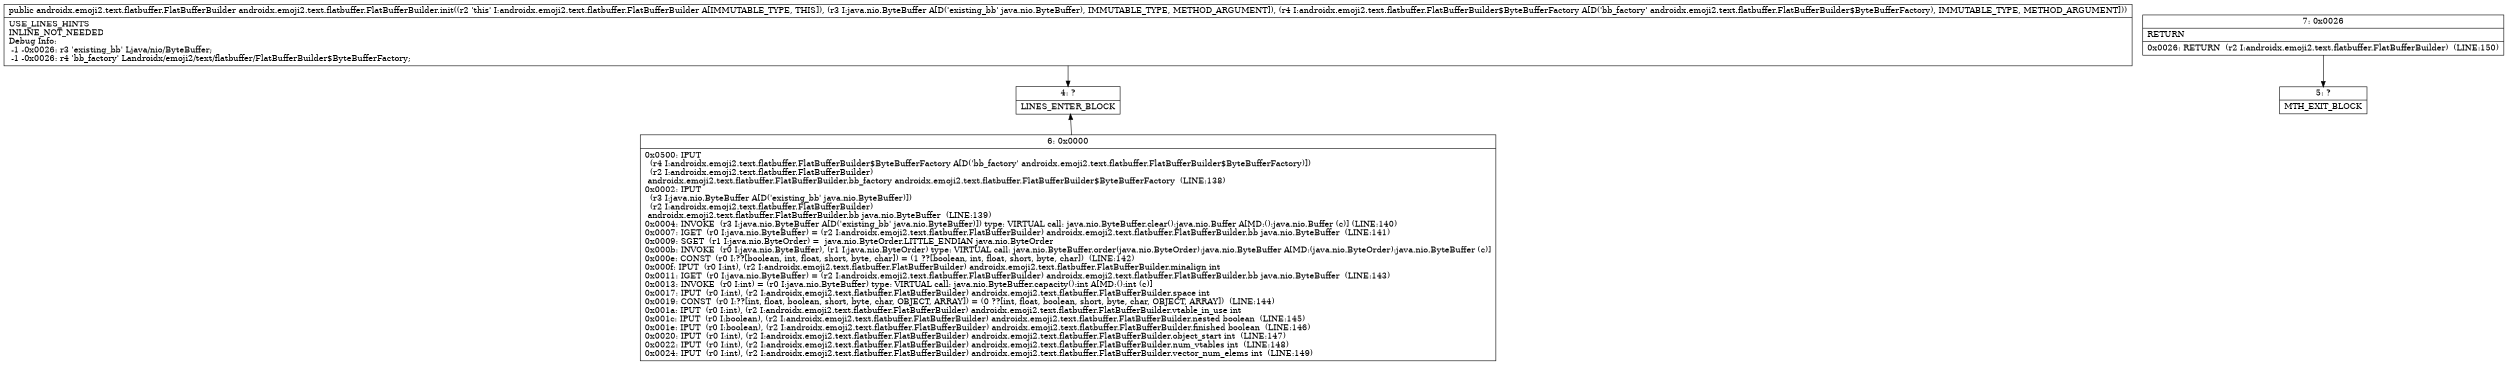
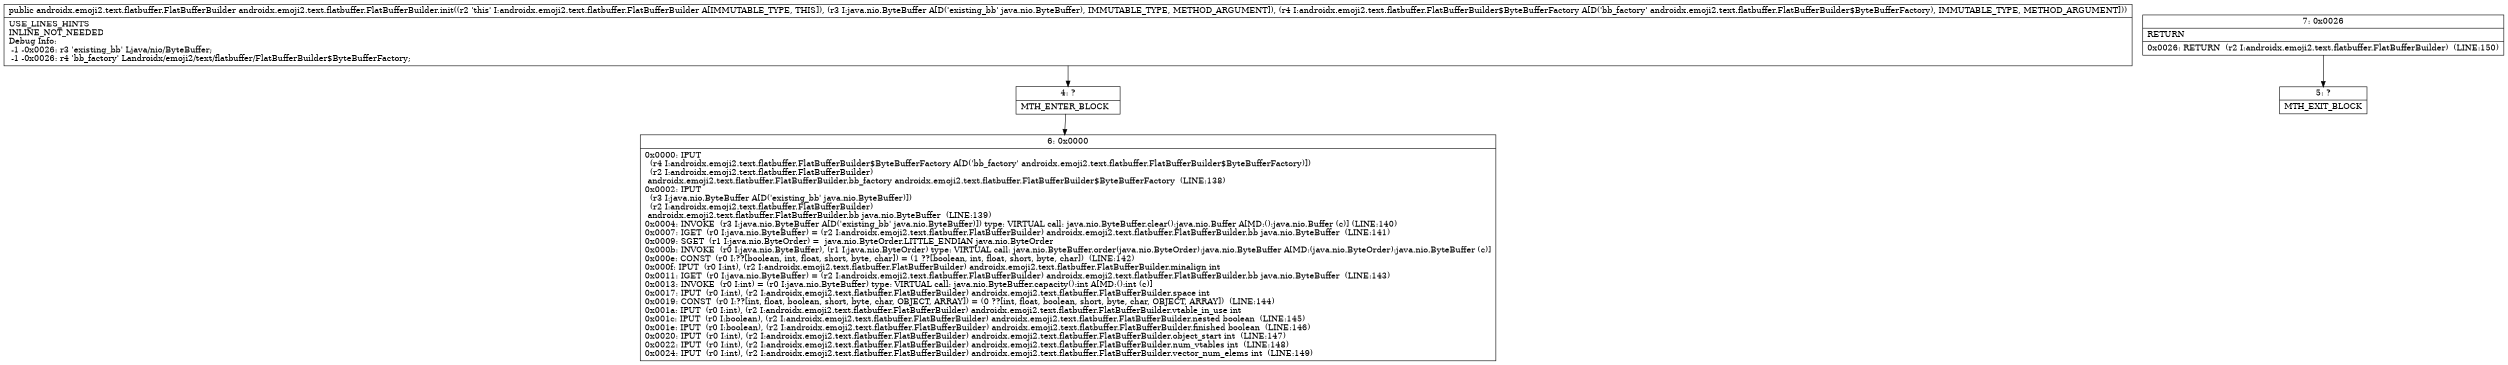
  digraph {
    node [shape=record]
-   n1 [label="{4\:\ ?|LINES_ENTER_BLOCK\l}"]
-   n2 [label="{6\:\ 0x0000|0x0500: IPUT  \l  (r4 I:androidx.emoji2.text.flatbuffer.FlatBufferBuilder$ByteBufferFactory A[D('bb_factory' androidx.emoji2.text.flatbuffer.FlatBufferBuilder$ByteBufferFactory)])\l  (r2 I:androidx.emoji2.text.flatbuffer.FlatBufferBuilder)\l androidx.emoji2.text.flatbuffer.FlatBufferBuilder.bb_factory androidx.emoji2.text.flatbuffer.FlatBufferBuilder$ByteBufferFactory  (LINE:138)\l0x0002: IPUT  \l  (r3 I:java.nio.ByteBuffer A[D('existing_bb' java.nio.ByteBuffer)])\l  (r2 I:androidx.emoji2.text.flatbuffer.FlatBufferBuilder)\l androidx.emoji2.text.flatbuffer.FlatBufferBuilder.bb java.nio.ByteBuffer  (LINE:139)\l0x0004: INVOKE  (r3 I:java.nio.ByteBuffer A[D('existing_bb' java.nio.ByteBuffer)]) type: VIRTUAL call: java.nio.ByteBuffer.clear():java.nio.Buffer A[MD:():java.nio.Buffer (c)] (LINE:140)\l0x0007: IGET  (r0 I:java.nio.ByteBuffer) = (r2 I:androidx.emoji2.text.flatbuffer.FlatBufferBuilder) androidx.emoji2.text.flatbuffer.FlatBufferBuilder.bb java.nio.ByteBuffer  (LINE:141)\l0x0009: SGET  (r1 I:java.nio.ByteOrder) =  java.nio.ByteOrder.LITTLE_ENDIAN java.nio.ByteOrder \l0x000b: INVOKE  (r0 I:java.nio.ByteBuffer), (r1 I:java.nio.ByteOrder) type: VIRTUAL call: java.nio.ByteBuffer.order(java.nio.ByteOrder):java.nio.ByteBuffer A[MD:(java.nio.ByteOrder):java.nio.ByteBuffer (c)]\l0x000e: CONST  (r0 I:??[boolean, int, float, short, byte, char]) = (1 ??[boolean, int, float, short, byte, char])  (LINE:142)\l0x000f: IPUT  (r0 I:int), (r2 I:androidx.emoji2.text.flatbuffer.FlatBufferBuilder) androidx.emoji2.text.flatbuffer.FlatBufferBuilder.minalign int \l0x0011: IGET  (r0 I:java.nio.ByteBuffer) = (r2 I:androidx.emoji2.text.flatbuffer.FlatBufferBuilder) androidx.emoji2.text.flatbuffer.FlatBufferBuilder.bb java.nio.ByteBuffer  (LINE:143)\l0x0013: INVOKE  (r0 I:int) = (r0 I:java.nio.ByteBuffer) type: VIRTUAL call: java.nio.ByteBuffer.capacity():int A[MD:():int (c)]\l0x0017: IPUT  (r0 I:int), (r2 I:androidx.emoji2.text.flatbuffer.FlatBufferBuilder) androidx.emoji2.text.flatbuffer.FlatBufferBuilder.space int \l0x0019: CONST  (r0 I:??[int, float, boolean, short, byte, char, OBJECT, ARRAY]) = (0 ??[int, float, boolean, short, byte, char, OBJECT, ARRAY])  (LINE:144)\l0x001a: IPUT  (r0 I:int), (r2 I:androidx.emoji2.text.flatbuffer.FlatBufferBuilder) androidx.emoji2.text.flatbuffer.FlatBufferBuilder.vtable_in_use int \l0x001c: IPUT  (r0 I:boolean), (r2 I:androidx.emoji2.text.flatbuffer.FlatBufferBuilder) androidx.emoji2.text.flatbuffer.FlatBufferBuilder.nested boolean  (LINE:145)\l0x001e: IPUT  (r0 I:boolean), (r2 I:androidx.emoji2.text.flatbuffer.FlatBufferBuilder) androidx.emoji2.text.flatbuffer.FlatBufferBuilder.finished boolean  (LINE:146)\l0x0020: IPUT  (r0 I:int), (r2 I:androidx.emoji2.text.flatbuffer.FlatBufferBuilder) androidx.emoji2.text.flatbuffer.FlatBufferBuilder.object_start int  (LINE:147)\l0x0022: IPUT  (r0 I:int), (r2 I:androidx.emoji2.text.flatbuffer.FlatBufferBuilder) androidx.emoji2.text.flatbuffer.FlatBufferBuilder.num_vtables int  (LINE:148)\l0x0024: IPUT  (r0 I:int), (r2 I:androidx.emoji2.text.flatbuffer.FlatBufferBuilder) androidx.emoji2.text.flatbuffer.FlatBufferBuilder.vector_num_elems int  (LINE:149)\l}"]
+   n1 [label="{4\:\ ?|MTH_ENTER_BLOCK\l}"]
+   n2 [label="{6\:\ 0x0000|0x0000: IPUT  \l  (r4 I:androidx.emoji2.text.flatbuffer.FlatBufferBuilder$ByteBufferFactory A[D('bb_factory' androidx.emoji2.text.flatbuffer.FlatBufferBuilder$ByteBufferFactory)])\l  (r2 I:androidx.emoji2.text.flatbuffer.FlatBufferBuilder)\l androidx.emoji2.text.flatbuffer.FlatBufferBuilder.bb_factory androidx.emoji2.text.flatbuffer.FlatBufferBuilder$ByteBufferFactory  (LINE:138)\l0x0002: IPUT  \l  (r3 I:java.nio.ByteBuffer A[D('existing_bb' java.nio.ByteBuffer)])\l  (r2 I:androidx.emoji2.text.flatbuffer.FlatBufferBuilder)\l androidx.emoji2.text.flatbuffer.FlatBufferBuilder.bb java.nio.ByteBuffer  (LINE:139)\l0x0004: INVOKE  (r3 I:java.nio.ByteBuffer A[D('existing_bb' java.nio.ByteBuffer)]) type: VIRTUAL call: java.nio.ByteBuffer.clear():java.nio.Buffer A[MD:():java.nio.Buffer (c)] (LINE:140)\l0x0007: IGET  (r0 I:java.nio.ByteBuffer) = (r2 I:androidx.emoji2.text.flatbuffer.FlatBufferBuilder) androidx.emoji2.text.flatbuffer.FlatBufferBuilder.bb java.nio.ByteBuffer  (LINE:141)\l0x0009: SGET  (r1 I:java.nio.ByteOrder) =  java.nio.ByteOrder.LITTLE_ENDIAN java.nio.ByteOrder \l0x000b: INVOKE  (r0 I:java.nio.ByteBuffer), (r1 I:java.nio.ByteOrder) type: VIRTUAL call: java.nio.ByteBuffer.order(java.nio.ByteOrder):java.nio.ByteBuffer A[MD:(java.nio.ByteOrder):java.nio.ByteBuffer (c)]\l0x000e: CONST  (r0 I:??[boolean, int, float, short, byte, char]) = (1 ??[boolean, int, float, short, byte, char])  (LINE:142)\l0x000f: IPUT  (r0 I:int), (r2 I:androidx.emoji2.text.flatbuffer.FlatBufferBuilder) androidx.emoji2.text.flatbuffer.FlatBufferBuilder.minalign int \l0x0011: IGET  (r0 I:java.nio.ByteBuffer) = (r2 I:androidx.emoji2.text.flatbuffer.FlatBufferBuilder) androidx.emoji2.text.flatbuffer.FlatBufferBuilder.bb java.nio.ByteBuffer  (LINE:143)\l0x0013: INVOKE  (r0 I:int) = (r0 I:java.nio.ByteBuffer) type: VIRTUAL call: java.nio.ByteBuffer.capacity():int A[MD:():int (c)]\l0x0017: IPUT  (r0 I:int), (r2 I:androidx.emoji2.text.flatbuffer.FlatBufferBuilder) androidx.emoji2.text.flatbuffer.FlatBufferBuilder.space int \l0x0019: CONST  (r0 I:??[int, float, boolean, short, byte, char, OBJECT, ARRAY]) = (0 ??[int, float, boolean, short, byte, char, OBJECT, ARRAY])  (LINE:144)\l0x001a: IPUT  (r0 I:int), (r2 I:androidx.emoji2.text.flatbuffer.FlatBufferBuilder) androidx.emoji2.text.flatbuffer.FlatBufferBuilder.vtable_in_use int \l0x001c: IPUT  (r0 I:boolean), (r2 I:androidx.emoji2.text.flatbuffer.FlatBufferBuilder) androidx.emoji2.text.flatbuffer.FlatBufferBuilder.nested boolean  (LINE:145)\l0x001e: IPUT  (r0 I:boolean), (r2 I:androidx.emoji2.text.flatbuffer.FlatBufferBuilder) androidx.emoji2.text.flatbuffer.FlatBufferBuilder.finished boolean  (LINE:146)\l0x0020: IPUT  (r0 I:int), (r2 I:androidx.emoji2.text.flatbuffer.FlatBufferBuilder) androidx.emoji2.text.flatbuffer.FlatBufferBuilder.object_start int  (LINE:147)\l0x0022: IPUT  (r0 I:int), (r2 I:androidx.emoji2.text.flatbuffer.FlatBufferBuilder) androidx.emoji2.text.flatbuffer.FlatBufferBuilder.num_vtables int  (LINE:148)\l0x0024: IPUT  (r0 I:int), (r2 I:androidx.emoji2.text.flatbuffer.FlatBufferBuilder) androidx.emoji2.text.flatbuffer.FlatBufferBuilder.vector_num_elems int  (LINE:149)\l}"]
    n3 [label="{7\:\ 0x0026|RETURN\l|0x0026: RETURN  (r2 I:androidx.emoji2.text.flatbuffer.FlatBufferBuilder)  (LINE:150)\l}"]
    n4 [label="{5\:\ ?|MTH_EXIT_BLOCK\l}"]
    n5 [label="{public androidx.emoji2.text.flatbuffer.FlatBufferBuilder androidx.emoji2.text.flatbuffer.FlatBufferBuilder.init((r2 'this' I:androidx.emoji2.text.flatbuffer.FlatBufferBuilder A[IMMUTABLE_TYPE, THIS]), (r3 I:java.nio.ByteBuffer A[D('existing_bb' java.nio.ByteBuffer), IMMUTABLE_TYPE, METHOD_ARGUMENT]), (r4 I:androidx.emoji2.text.flatbuffer.FlatBufferBuilder$ByteBufferFactory A[D('bb_factory' androidx.emoji2.text.flatbuffer.FlatBufferBuilder$ByteBufferFactory), IMMUTABLE_TYPE, METHOD_ARGUMENT]))  | USE_LINES_HINTS\lINLINE_NOT_NEEDED\lDebug Info:\l  \-1 \-0x0026: r3 'existing_bb' Ljava\/nio\/ByteBuffer;\l  \-1 \-0x0026: r4 'bb_factory' Landroidx\/emoji2\/text\/flatbuffer\/FlatBufferBuilder$ByteBufferFactory;\l}"]
-   n2 -> n1
+   n1 -> n2
    n3 -> n4
    n5 -> n1
  }
